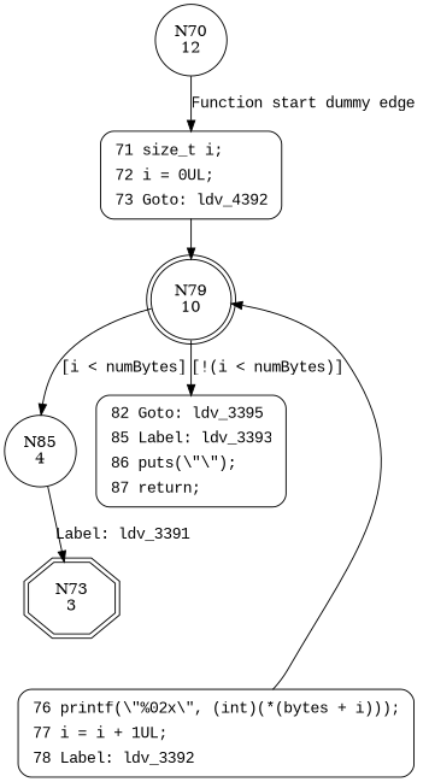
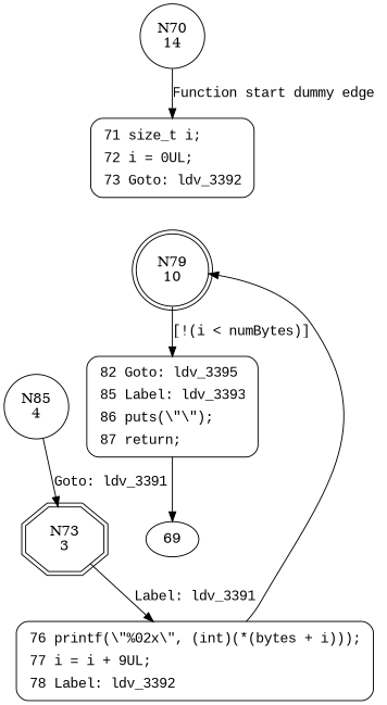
  digraph {
    node [shape=Mrecord]
    edge [fontname="Courier New"]
-   n1 [label="N70\n12" shape=circle]
-   n2 [fillcolor=white fontname="Courier New" label=<<table border="0" cellborder="0" cellpadding="3" bgcolor="white"><tr><td align="right">71</td><td align="left">size_t i;</td></tr><tr><td align="right">72</td><td align="left">i = 0UL;</td></tr><tr><td align="right">73</td><td align="left">Goto: ldv_4392</td></tr></table>> penwidth=1 style="filled,bold"]
+   n1 [label="N70\n14" shape=circle]
+   n2 [fillcolor=white fontname="Courier New" label=<<table border="0" cellborder="0" cellpadding="3" bgcolor="white"><tr><td align="right">71</td><td align="left">size_t i;</td></tr><tr><td align="right">72</td><td align="left">i = 0UL;</td></tr><tr><td align="right">73</td><td align="left">Goto: ldv_3392</td></tr></table>> penwidth=1 style="filled,bold"]
    n3 [label="N79\n10" shape=doublecircle]
    n4 [label="N85\n4" shape=circle]
    n5 [fillcolor=white fontname="Courier New" label=<<table border="0" cellborder="0" cellpadding="3" bgcolor="white"><tr><td align="right">82</td><td align="left">Goto: ldv_3395</td></tr><tr><td align="right">85</td><td align="left">Label: ldv_3393</td></tr><tr><td align="right">86</td><td align="left">puts(\&quot;\&quot;);</td></tr><tr><td align="right">87</td><td align="left">return;</td></tr></table>> penwidth=1 style="filled,bold"]
    n6 [label="N73\n3" shape=doubleoctagon]
-   n8 [fillcolor=white fontname="Courier New" label=<<table border="0" cellborder="0" cellpadding="3" bgcolor="white"><tr><td align="right">76</td><td align="left">printf(\&quot;%02x\&quot;, (int)(*(bytes + i)));</td></tr><tr><td align="right">77</td><td align="left">i = i + 1UL;</td></tr><tr><td align="right">78</td><td align="left">Label: ldv_3392</td></tr></table>> penwidth=1 style="filled,bold"]
+   69 [shape=""]
+   n8 [fillcolor=white fontname="Courier New" label=<<table border="0" cellborder="0" cellpadding="3" bgcolor="white"><tr><td align="right">76</td><td align="left">printf(\&quot;%02x\&quot;, (int)(*(bytes + i)));</td></tr><tr><td align="right">77</td><td align="left">i = i + 9UL;</td></tr><tr><td align="right">78</td><td align="left">Label: ldv_3392</td></tr></table>> penwidth=1 style="filled,bold"]
    n1 -> n2 [label="Function start dummy edge"]
-   n2 -> n3 [fontname=""]
-   n3 -> n4 [label="[i < numBytes]"]
    n3 -> n5 [label="[!(i < numBytes)]"]
-   n4 -> n6 [label="Label: ldv_3391"]
+   n4 -> n6 [label="Goto: ldv_3391"]
+   n5 -> 69 [fontname=""]
+   n6 -> n8 [label="Label: ldv_3391"]
    n8 -> n3 [fontname=""]
  }
